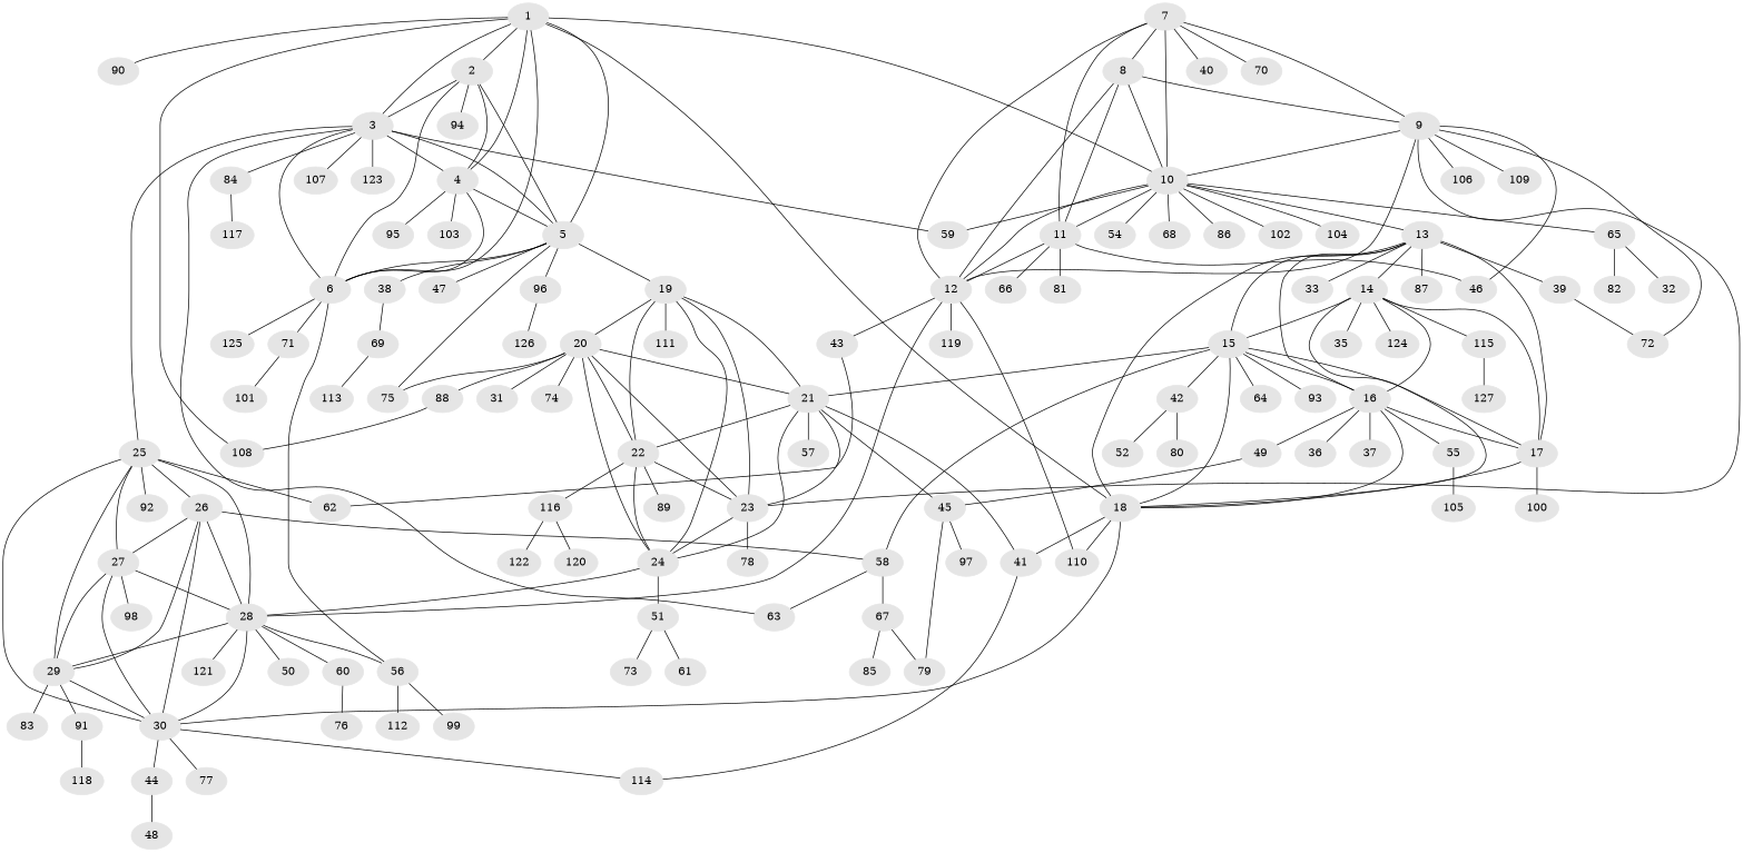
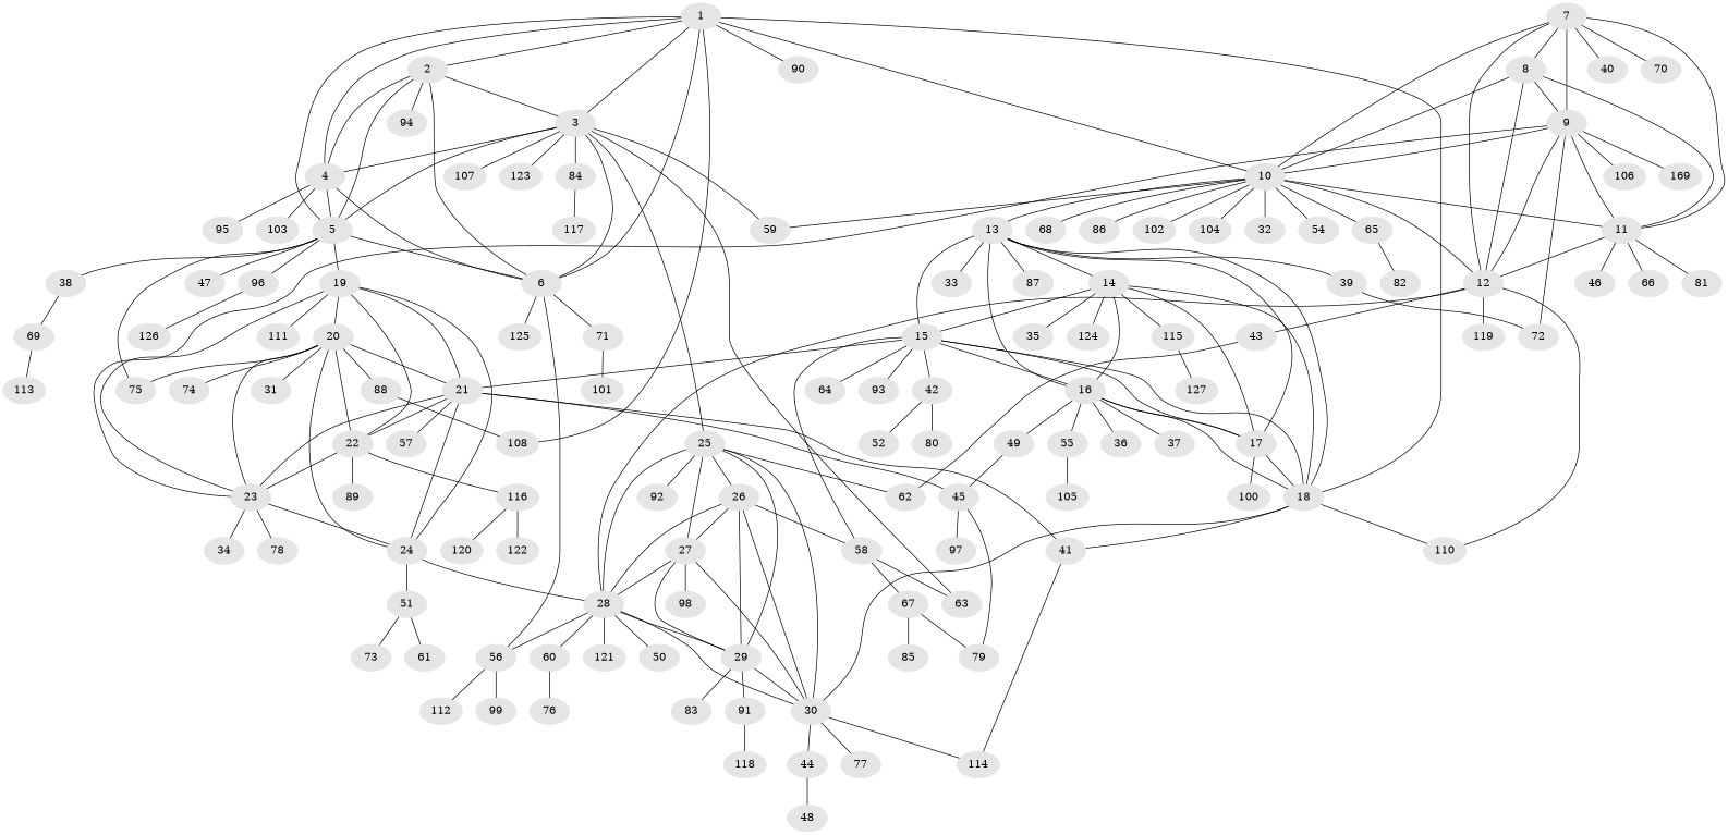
  graph {
    node [color=gray90 style=filled]
    1
    2
    3
    4
    5
    6
    10
    18
    90
    108
    94
    25
    59
    63
    84
    107
    123
    95
    103
    19
    38
    47
    75
    96
    56
    71
    125
    11
    12
    13
    32
    54
    65
    68
    86
    102
    104
    110
    30
    41
    28
    26
    27
    29
    62
    92
    117
    23
    21
    20
    22
    24
    111
    69
    126
    99
    112
    101
    7
    8
    9
    40
    70
    72
    106
-   109
+   109 [label=169]
    46
    66
    81
    43
    119
+   34
    78
    14
    15
    16
    17
    33
    39
    87
    82
    50
    60
    121
    35
    115
    124
    42
    58
    64
    93
    36
    37
    49
    55
    100
    127
    45
    57
    52
    80
    67
    105
    44
    77
    114
    79
    97
    31
    74
    88
    89
    116
    51
    120
    122
    113
    61
    73
    98
    83
    91
    76
    118
    48
    85
    1 -- 2
    1 -- 3
    1 -- 4
    1 -- 5
    1 -- 6
    1 -- 10
    1 -- 18
    1 -- 90
    1 -- 108
    2 -- 3
    2 -- 4
    2 -- 5
    2 -- 6
    2 -- 94
    3 -- 4
    3 -- 5
    3 -- 6
    3 -- 25
    3 -- 59
    3 -- 63
    3 -- 84
    3 -- 107
    3 -- 123
    4 -- 5
    4 -- 6
    4 -- 95
    4 -- 103
    5 -- 6
    5 -- 19
    5 -- 38
    5 -- 47
    5 -- 75
    5 -- 96
    6 -- 56
    6 -- 71
    6 -- 125
    10 -- 59
    10 -- 11
    10 -- 12
    10 -- 13
-   65 -- 32
+   10 -- 32
    10 -- 54
    10 -- 65
    10 -- 68
    10 -- 86
    10 -- 102
    10 -- 104
    18 -- 110
    18 -- 30
    18 -- 41
    25 -- 30
    25 -- 28
    25 -- 26
    25 -- 27
    25 -- 29
    25 -- 62
    25 -- 92
    84 -- 117
    19 -- 23
    19 -- 21
    19 -- 20
    19 -- 22
    19 -- 24
    19 -- 111
    38 -- 69
    96 -- 126
    56 -- 99
    56 -- 112
    71 -- 101
    11 -- 12
    11 -- 46
    11 -- 66
    11 -- 81
    12 -- 110
    12 -- 28
    12 -- 43
    12 -- 119
    13 -- 18
    13 -- 14
    13 -- 15
    13 -- 16
    13 -- 17
    13 -- 33
    13 -- 39
    13 -- 87
    65 -- 82
    30 -- 44
    30 -- 77
    30 -- 114
    41 -- 114
    28 -- 56
    28 -- 30
    28 -- 29
    28 -- 50
    28 -- 60
    28 -- 121
    26 -- 30
    26 -- 28
    26 -- 27
    26 -- 29
    26 -- 58
    27 -- 30
    27 -- 28
    27 -- 29
    27 -- 98
    29 -- 30
    29 -- 83
    29 -- 91
    23 -- 24
+   23 -- 34
    23 -- 78
    21 -- 41
    21 -- 23
    21 -- 22
    21 -- 24
    21 -- 45
    21 -- 57
    20 -- 75
    20 -- 23
    20 -- 21
    20 -- 22
    20 -- 24
    20 -- 31
    20 -- 74
    20 -- 88
    22 -- 23
-   22 -- 24
    22 -- 89
    22 -- 116
    24 -- 28
    24 -- 51
    69 -- 113
    7 -- 10
    7 -- 11
    7 -- 12
    7 -- 8
    7 -- 9
    7 -- 40
    7 -- 70
    8 -- 10
    8 -- 11
    8 -- 12
    8 -- 9
    9 -- 10
-   9 -- 46
+   9 -- 11
    9 -- 12
    9 -- 23
    9 -- 72
    9 -- 106
    9 -- 109
    43 -- 62
    14 -- 18
    14 -- 15
    14 -- 16
    14 -- 17
    14 -- 35
    14 -- 115
    14 -- 124
    15 -- 18
    15 -- 21
    15 -- 16
    15 -- 17
    15 -- 42
    15 -- 58
    15 -- 64
    15 -- 93
    16 -- 18
    16 -- 17
    16 -- 36
    16 -- 37
    16 -- 49
    16 -- 55
    17 -- 18
    17 -- 100
    39 -- 72
    60 -- 76
    115 -- 127
    42 -- 52
    42 -- 80
    58 -- 63
    58 -- 67
    49 -- 45
    55 -- 105
    45 -- 79
    45 -- 97
    67 -- 79
    67 -- 85
    44 -- 48
    88 -- 108
    116 -- 120
    116 -- 122
    51 -- 61
    51 -- 73
    91 -- 118
  }
